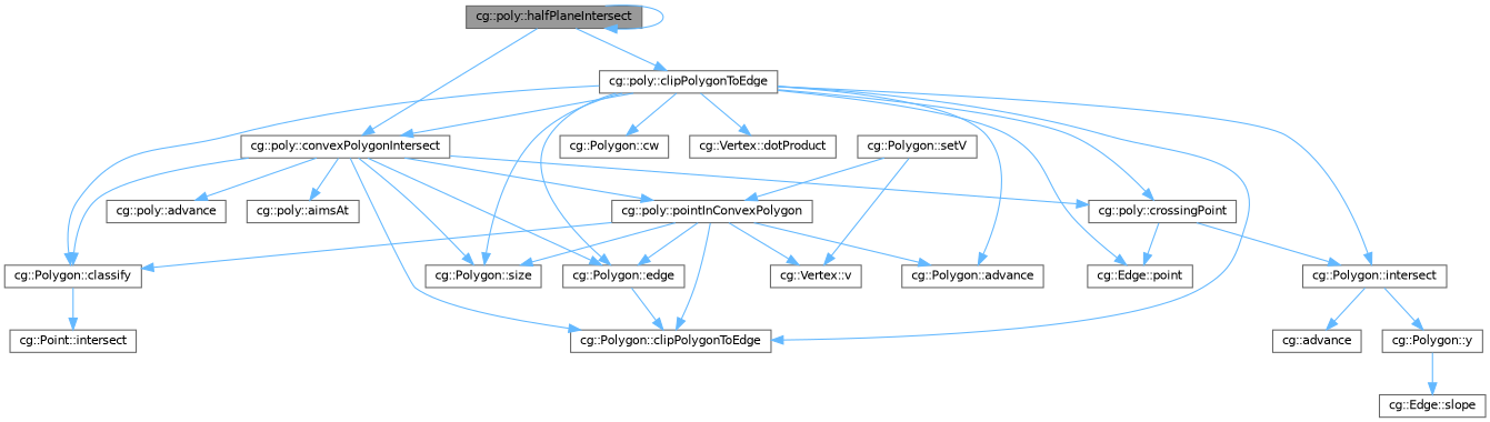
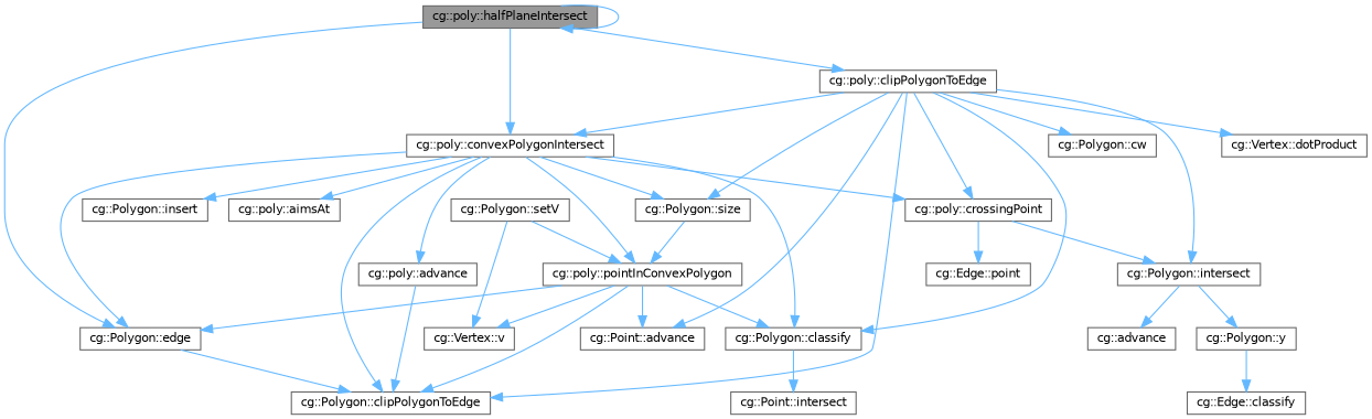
  digraph {
    rankdir=TB
    node [color=grey40 fillcolor=white fontname=Helvetica fontsize=10 shape=box style=filled]
    edge [color=steelblue1 fontname=Helvetica fontsize=10 labelfontname=Helvetica labelfontsize=10 style=solid]
    n1 [color=gray40 fillcolor=grey60 fontcolor=black height=0.2 label="cg::poly::halfPlaneIntersect" width=0.4]
    n2 [height=0.2 label="cg::poly::clipPolygonToEdge" width=0.4]
    n3 [height=0.2 label="cg::poly::convexPolygonIntersect" width=0.4]
-   n4 [height=0.2 label="cg::Polygon::advance" width=0.4]
+   n4 [height=0.2 label="cg::Point::advance" width=0.4]
    n5 [height=0.2 label="cg::Polygon::classify" width=0.4]
    n6 [height=0.2 label="cg::poly::crossingPoint" width=0.4]
    n7 [height=0.2 label="cg::Polygon::intersect" width=0.4]
    n8 [height=0.2 label="cg::Edge::point" width=0.4]
    n9 [height=0.2 label="cg::Polygon::cw" width=0.4]
    n10 [height=0.2 label="cg::Polygon::edge" width=0.4]
    n11 [height=0.2 label="cg::Polygon::clipPolygonToEdge" width=0.4]
    n12 [height=0.2 label="cg::Vertex::dotProduct" width=0.4]
    n13 [height=0.2 label="cg::Polygon::size" width=0.4]
+   n14 [height=0.2 label="cg::Polygon::insert" width=0.4]
    n15 [height=0.2 label="cg::poly::advance" width=0.4]
    n16 [height=0.2 label="cg::poly::aimsAt" width=0.4]
    n17 [height=0.2 label="cg::poly::pointInConvexPolygon" width=0.4]
    n18 [height=0.2 label="cg::Point::intersect" width=0.4]
    n19 [height=0.2 label="cg::advance" width=0.4]
    n20 [height=0.2 label="cg::Polygon::y" width=0.4]
-   n21 [height=0.2 label="cg::Edge::slope" width=0.4]
+   n21 [height=0.2 label="cg::Edge::classify" width=0.4]
    n22 [height=0.2 label="cg::Vertex::v" width=0.4]
    n23 [height=0.2 label="cg::Polygon::setV" width=0.4]
    n1 -> n1
    n1 -> n2
    n1 -> n3
    n2 -> n3
    n2 -> n4
    n2 -> n5
    n2 -> n6
    n2 -> n7
-   n2 -> n8
    n2 -> n9
-   n2 -> n10
+   n1 -> n10
    n2 -> n11
    n2 -> n12
    n2 -> n13
    n3 -> n5
    n3 -> n6
    n3 -> n10
    n3 -> n11
    n3 -> n13
+   n3 -> n14
    n3 -> n15
    n3 -> n16
    n3 -> n17
    n5 -> n18
    n6 -> n7
    n6 -> n8
    n7 -> n19
    n7 -> n20
    n10 -> n11
+   n15 -> n11
    n17 -> n4
    n17 -> n5
    n17 -> n10
    n17 -> n11
-   n17 -> n13
+   n13 -> n17
    n17 -> n22
    n20 -> n21
    n23 -> n17
    n23 -> n22
  }
